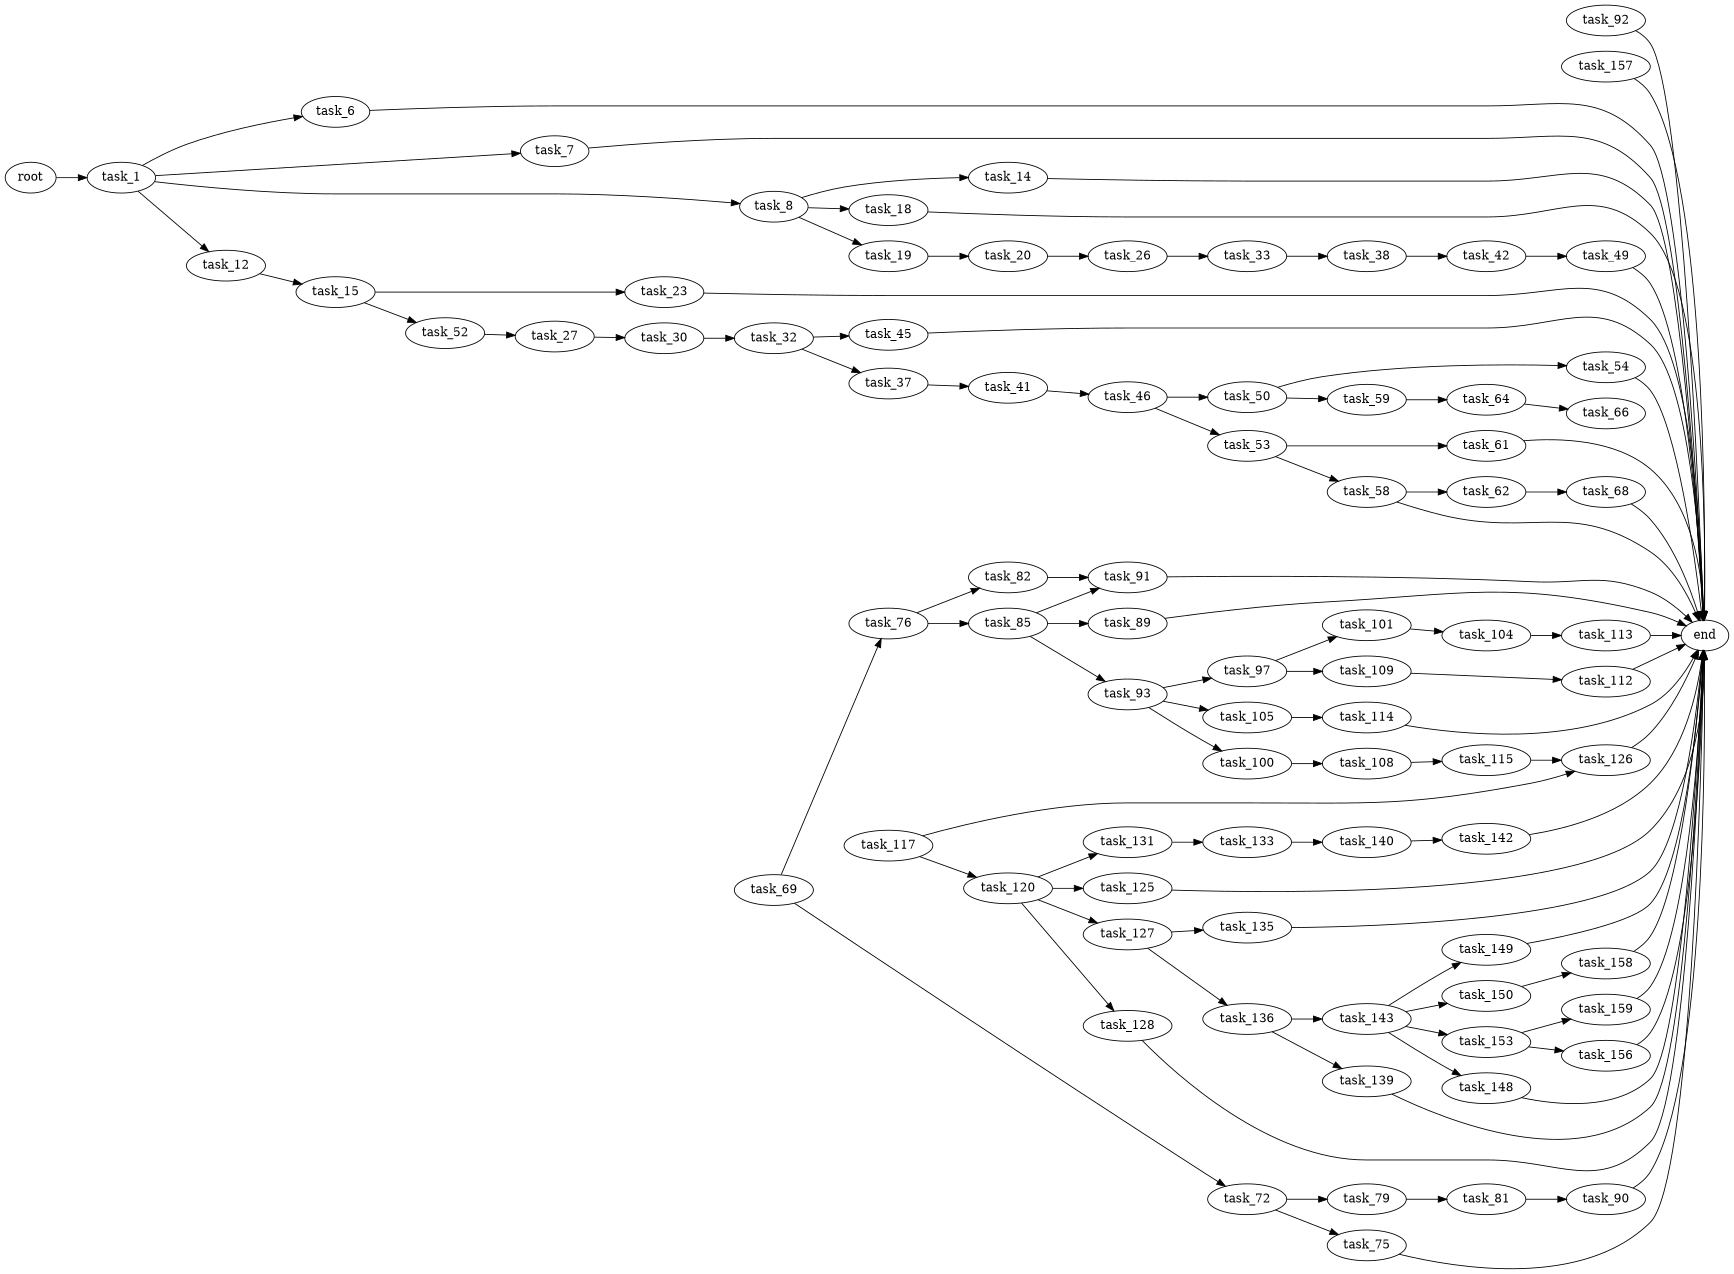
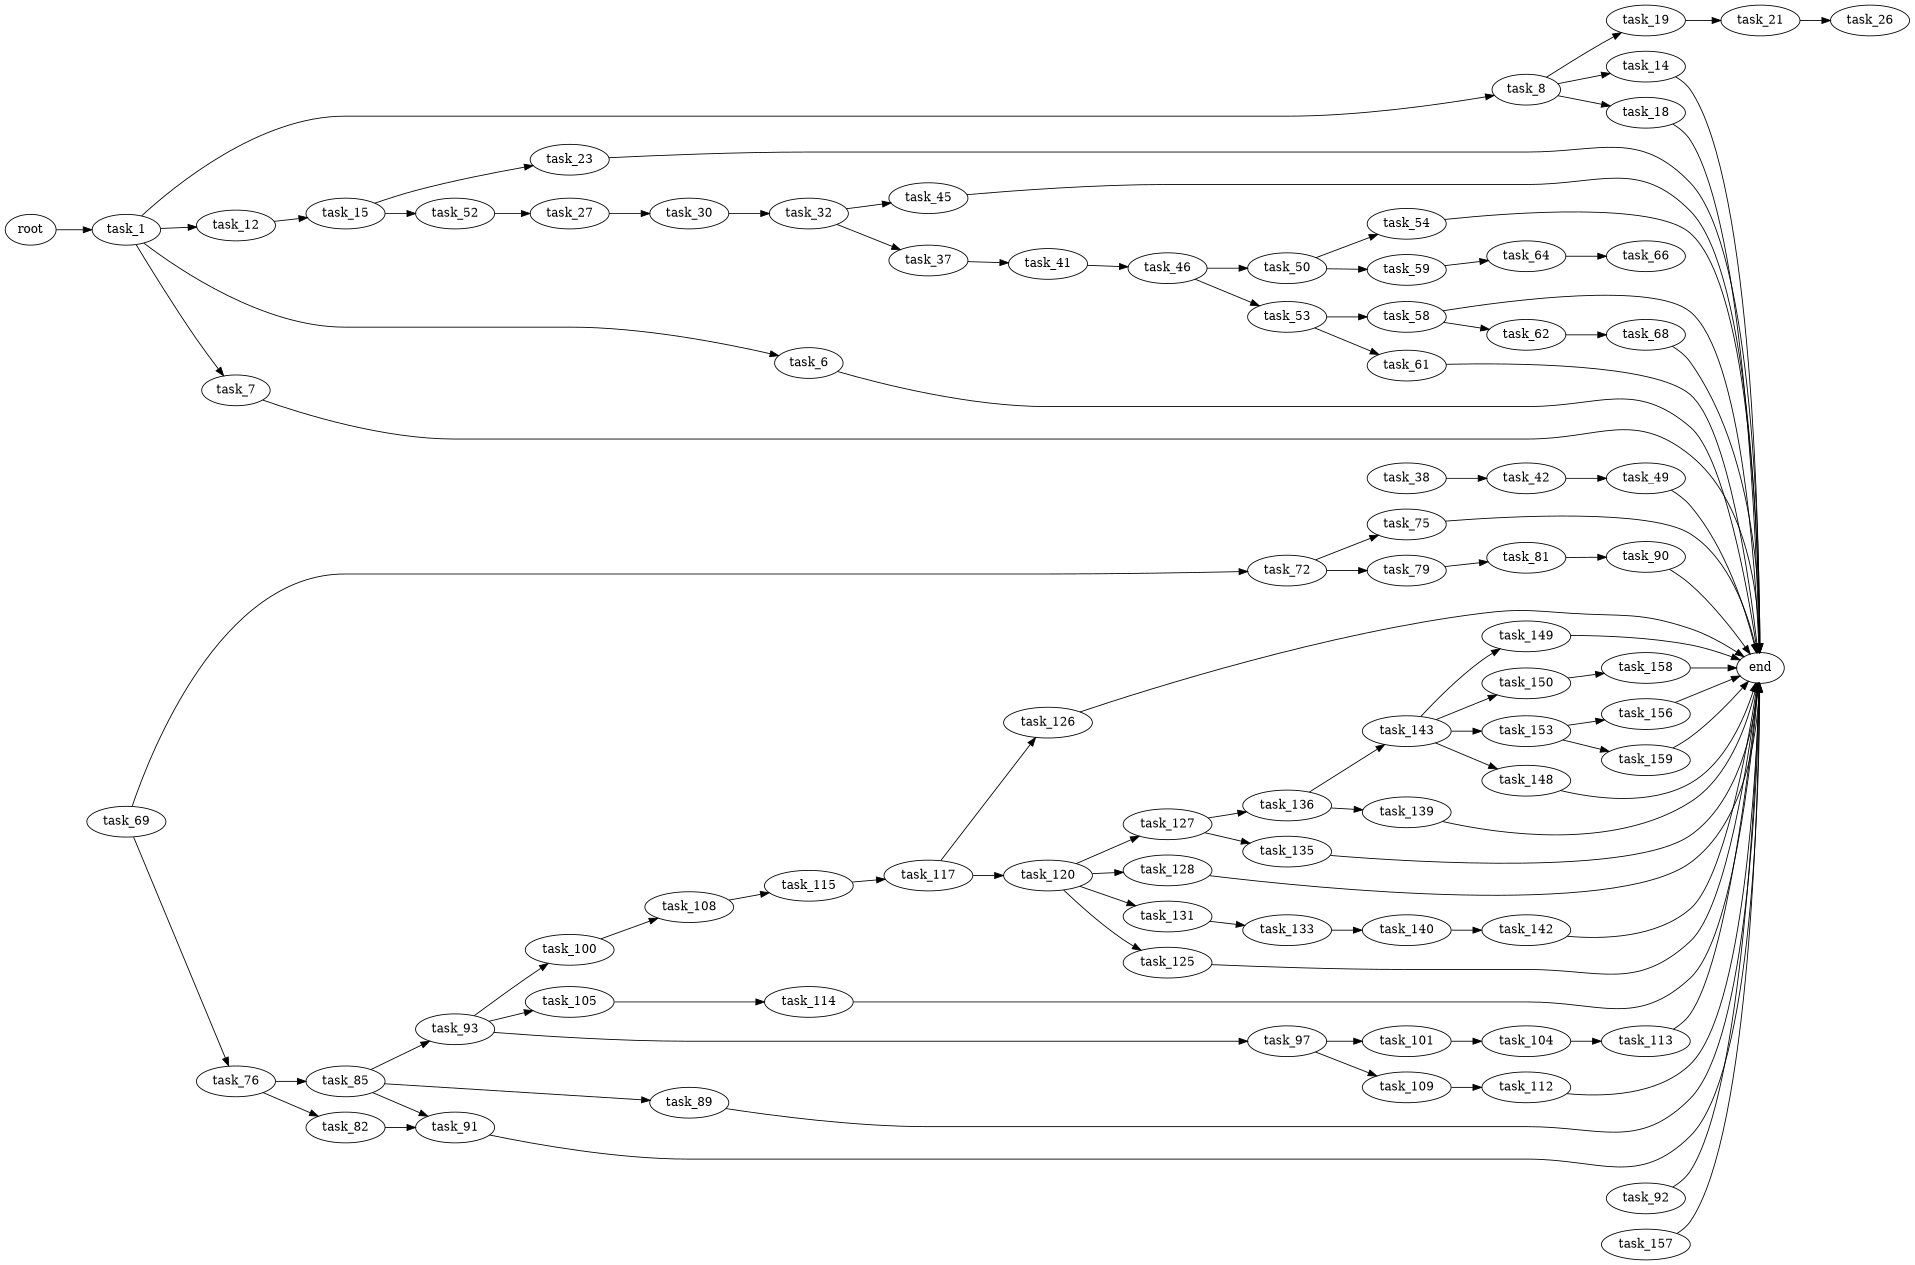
  digraph {
    rankdir=LR
    root
    task_1
    task_6
    task_7
    task_8
    task_12
    end
    task_14
    task_18
    task_19
    task_15
-   task_21 [label=task_20]
+   task_21
    n13 [label=task_52]
    n14 [label=task_23]
    task_26
    task_27
    task_30
-   task_33
    task_38
    task_32
    task_42
    task_37
    task_45
    task_41
    task_46
    task_49
    task_50
    task_53
    task_54
    task_59
    task_58
    task_61
    task_64
    task_62
    task_68
    task_66
    task_69
    task_72
    task_76
    task_75
    task_79
    task_82
    task_85
    task_81
    task_91
    task_89
    task_93
    task_90
    task_92
    task_97
    task_100
    task_105
    task_101
    task_109
    task_108
    task_114
    task_104
    task_112
    task_115
    task_113
    task_117
    task_120
    task_126
    task_125
    task_127
    task_128
    task_131
    task_135
    task_136
    task_133
    task_139
    task_143
    task_140
    task_148
    task_149
    task_150
    task_153
    task_142
    task_158
    task_156
    task_159
    task_157
    root -> task_1
    task_1 -> task_6
    task_1 -> task_7
    task_1 -> task_8
    task_1 -> task_12
    task_6 -> end
    task_7 -> end
    task_8 -> task_14
    task_8 -> task_18
    task_8 -> task_19
    task_12 -> task_15
    task_14 -> end
    task_18 -> end
    task_19 -> task_21
    task_15 -> n13
    task_15 -> n14
    task_21 -> task_26
    n13 -> task_27
    n14 -> end
-   task_26 -> task_33
    task_27 -> task_30
    task_30 -> task_32
-   task_33 -> task_38
    task_38 -> task_42
    task_32 -> task_37
    task_32 -> task_45
    task_42 -> task_49
    task_37 -> task_41
    task_45 -> end
    task_41 -> task_46
    task_46 -> task_50
    task_46 -> task_53
    task_49 -> end
    task_50 -> task_54
    task_50 -> task_59
    task_53 -> task_58
    task_53 -> task_61
    task_54 -> end
    task_59 -> task_64
    task_58 -> end
    task_58 -> task_62
    task_61 -> end
    task_64 -> task_66
    task_62 -> task_68
    task_68 -> end
    task_69 -> task_72
    task_69 -> task_76
    task_72 -> task_75
    task_72 -> task_79
    task_76 -> task_82
    task_76 -> task_85
    task_75 -> end
    task_79 -> task_81
    task_82 -> task_91
    task_85 -> task_91
    task_85 -> task_89
    task_85 -> task_93
    task_81 -> task_90
    task_91 -> end
    task_89 -> end
    task_93 -> task_97
    task_93 -> task_100
    task_93 -> task_105
    task_90 -> end
    task_92 -> end
    task_97 -> task_101
    task_97 -> task_109
    task_100 -> task_108
    task_105 -> task_114
    task_101 -> task_104
    task_109 -> task_112
    task_108 -> task_115
    task_114 -> end
    task_104 -> task_113
    task_112 -> end
-   task_115 -> task_126
+   task_115 -> task_117
    task_113 -> end
    task_117 -> task_120
    task_117 -> task_126
    task_120 -> task_125
    task_120 -> task_127
    task_120 -> task_128
    task_120 -> task_131
    task_126 -> end
    task_125 -> end
    task_127 -> task_135
    task_127 -> task_136
    task_128 -> end
    task_131 -> task_133
    task_135 -> end
    task_136 -> task_139
    task_136 -> task_143
    task_133 -> task_140
    task_139 -> end
    task_143 -> task_148
    task_143 -> task_149
    task_143 -> task_150
    task_143 -> task_153
    task_140 -> task_142
    task_148 -> end
    task_149 -> end
    task_150 -> task_158
    task_153 -> task_156
    task_153 -> task_159
    task_142 -> end
    task_158 -> end
    task_156 -> end
    task_159 -> end
    task_157 -> end
  }
